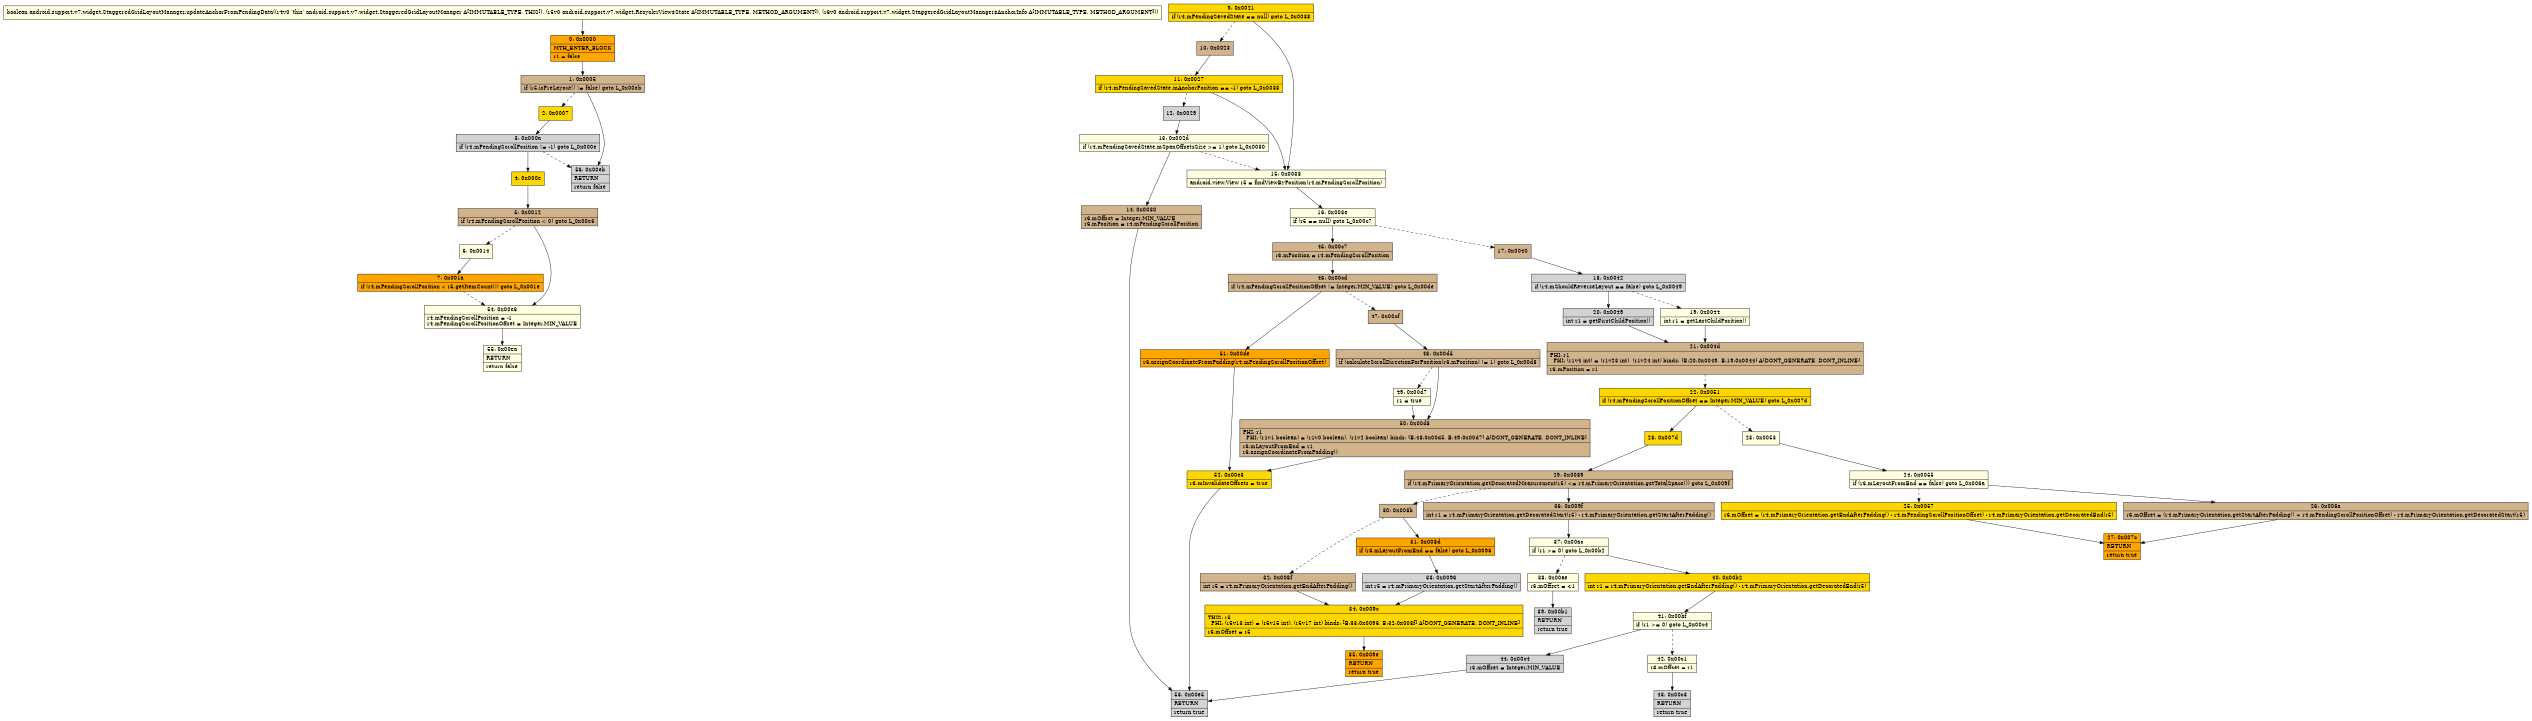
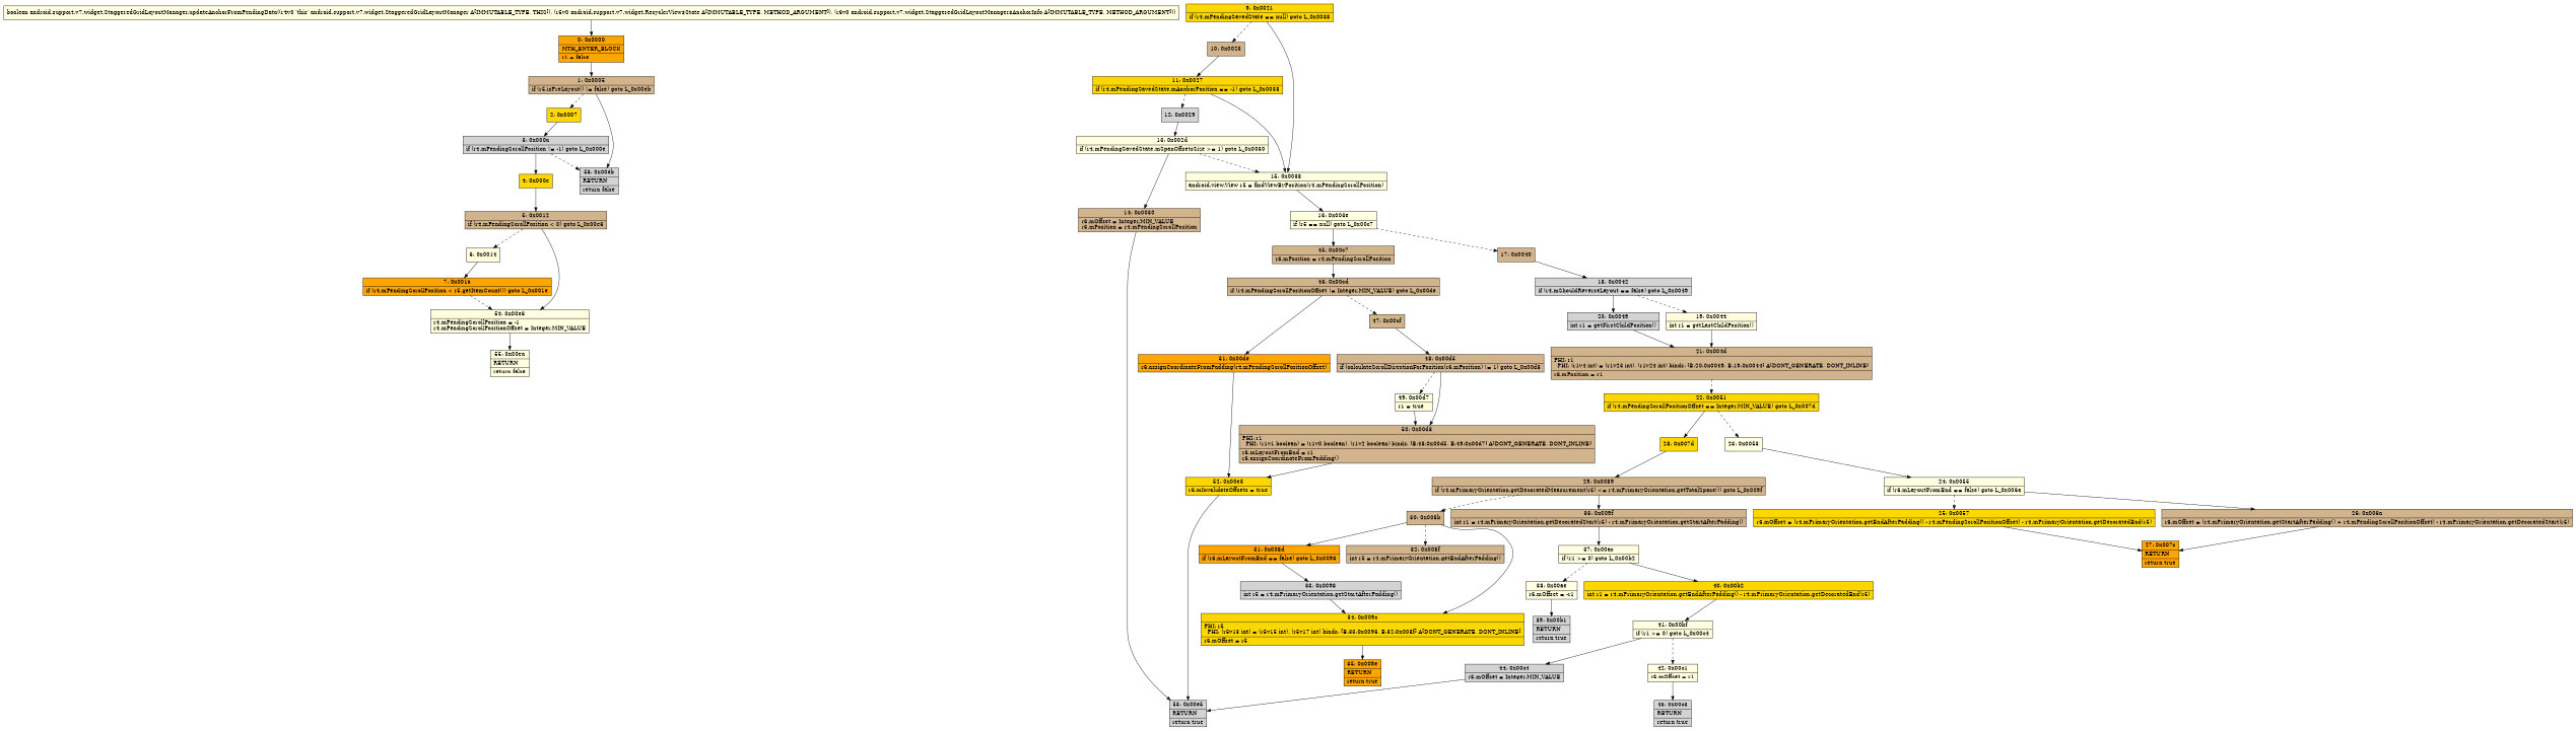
  digraph {
    node [fillcolor=tan shape=record style=filled]
    n1 [fillcolor=orange label="{0\:\ 0x0000|MTH_ENTER_BLOCK\l|r1 = false\l}"]
    n2 [label="{1\:\ 0x0005|if (r5.isPreLayout() != false) goto L_0x00eb\l}"]
    n3 [fillcolor=gold label="{2\:\ 0x0007}"]
    n4 [fillcolor=lightgrey label="{56\:\ 0x00eb|RETURN\l|return false\l}"]
    n5 [fillcolor=lightgrey label="{3\:\ 0x000a|if (r4.mPendingScrollPosition != \-1) goto L_0x000e\l}"]
    n6 [fillcolor=gold label="{4\:\ 0x000e}"]
    n7 [label="{5\:\ 0x0012|if (r4.mPendingScrollPosition \< 0) goto L_0x00e6\l}"]
    n8 [fillcolor=lightyellow label="{6\:\ 0x0014}"]
    n9 [fillcolor=lightyellow label="{54\:\ 0x00e6|r4.mPendingScrollPosition = \-1\lr4.mPendingScrollPositionOffset = Integer.MIN_VALUE\l}"]
    n10 [fillcolor=orange label="{7\:\ 0x001a|if (r4.mPendingScrollPosition \< r5.getItemCount()) goto L_0x001e\l}"]
    n11 [fillcolor=lightyellow label="{55\:\ 0x00ea|RETURN\l|return false\l}"]
    n12 [fillcolor=gold label="{9\:\ 0x0021|if (r4.mPendingSavedState == null) goto L_0x0038\l}"]
    n13 [label="{10\:\ 0x0023}"]
    n14 [fillcolor=lightyellow label="{15\:\ 0x0038|android.view.View r5 = findViewByPosition(r4.mPendingScrollPosition)\l}"]
    n15 [fillcolor=gold label="{11\:\ 0x0027|if (r4.mPendingSavedState.mAnchorPosition == \-1) goto L_0x0038\l}"]
    n16 [fillcolor=lightyellow label="{16\:\ 0x003e|if (r5 == null) goto L_0x00c7\l}"]
    n17 [fillcolor=lightgrey label="{12\:\ 0x0029}"]
    n18 [fillcolor=lightyellow label="{13\:\ 0x002d|if (r4.mPendingSavedState.mSpanOffsetsSize \>= 1) goto L_0x0030\l}"]
    n19 [label="{14\:\ 0x0030|r6.mOffset = Integer.MIN_VALUE\lr6.mPosition = r4.mPendingScrollPosition\l}"]
    n20 [fillcolor=lightgrey label="{53\:\ 0x00e5|RETURN\l|return true\l}"]
    n21 [label="{17\:\ 0x0040}"]
    n22 [label="{45\:\ 0x00c7|r6.mPosition = r4.mPendingScrollPosition\l}"]
    n23 [fillcolor=lightgrey label="{18\:\ 0x0042|if (r4.mShouldReverseLayout == false) goto L_0x0049\l}"]
    n24 [label="{46\:\ 0x00cd|if (r4.mPendingScrollPositionOffset != Integer.MIN_VALUE) goto L_0x00de\l}"]
    n25 [fillcolor=lightyellow label="{19\:\ 0x0044|int r1 = getLastChildPosition()\l}"]
    n26 [fillcolor=lightgrey label="{20\:\ 0x0049|int r1 = getFirstChildPosition()\l}"]
    n27 [label="{21\:\ 0x004d|PHI: r1 \l  PHI: (r1v4 int) = (r1v23 int), (r1v24 int) binds: [B:20:0x0049, B:19:0x0044] A[DONT_GENERATE, DONT_INLINE]\l|r6.mPosition = r1\l}"]
    n28 [fillcolor=gold label="{22\:\ 0x0051|if (r4.mPendingScrollPositionOffset == Integer.MIN_VALUE) goto L_0x007d\l}"]
    n29 [fillcolor=lightyellow label="{23\:\ 0x0053}"]
    n30 [fillcolor=gold label="{28\:\ 0x007d}"]
    n31 [fillcolor=lightyellow label="{24\:\ 0x0055|if (r6.mLayoutFromEnd == false) goto L_0x006a\l}"]
    n32 [label="{29\:\ 0x0089|if (r4.mPrimaryOrientation.getDecoratedMeasurement(r5) \<= r4.mPrimaryOrientation.getTotalSpace()) goto L_0x009f\l}"]
    n33 [fillcolor=gold label="{25\:\ 0x0057|r6.mOffset = (r4.mPrimaryOrientation.getEndAfterPadding() \- r4.mPendingScrollPositionOffset) \- r4.mPrimaryOrientation.getDecoratedEnd(r5)\l}"]
    n34 [label="{26\:\ 0x006a|r6.mOffset = (r4.mPrimaryOrientation.getStartAfterPadding() + r4.mPendingScrollPositionOffset) \- r4.mPrimaryOrientation.getDecoratedStart(r5)\l}"]
    n35 [fillcolor=orange label="{27\:\ 0x007c|RETURN\l|return true\l}"]
    n36 [label="{30\:\ 0x008b}"]
    n37 [label="{36\:\ 0x009f|int r1 = r4.mPrimaryOrientation.getDecoratedStart(r5) \- r4.mPrimaryOrientation.getStartAfterPadding()\l}"]
    n38 [fillcolor=orange label="{31\:\ 0x008d|if (r6.mLayoutFromEnd == false) goto L_0x0096\l}"]
    n39 [label="{32\:\ 0x008f|int r5 = r4.mPrimaryOrientation.getEndAfterPadding()\l}"]
    n40 [fillcolor=lightyellow label="{37\:\ 0x00ac|if (r1 \>= 0) goto L_0x00b2\l}"]
    n41 [fillcolor=lightgrey label="{33\:\ 0x0096|int r5 = r4.mPrimaryOrientation.getStartAfterPadding()\l}"]
-   n42 [fillcolor=gold label="{34\:\ 0x009c|THIS: r5 \l  PHI: (r5v13 int) = (r5v15 int), (r5v17 int) binds: [B:33:0x0096, B:32:0x008f] A[DONT_GENERATE, DONT_INLINE]\l|r6.mOffset = r5\l}"]
+   n42 [fillcolor=gold label="{34\:\ 0x009c|PHI: r5 \l  PHI: (r5v13 int) = (r5v15 int), (r5v17 int) binds: [B:33:0x0096, B:32:0x008f] A[DONT_GENERATE, DONT_INLINE]\l|r6.mOffset = r5\l}"]
    n43 [fillcolor=orange label="{35\:\ 0x009e|RETURN\l|return true\l}"]
    n44 [fillcolor=lightyellow label="{38\:\ 0x00ae|r6.mOffset = \-r1\l}"]
    n45 [fillcolor=gold label="{40\:\ 0x00b2|int r1 = r4.mPrimaryOrientation.getEndAfterPadding() \- r4.mPrimaryOrientation.getDecoratedEnd(r5)\l}"]
    n46 [fillcolor=lightgrey label="{39\:\ 0x00b1|RETURN\l|return true\l}"]
    n47 [fillcolor=lightyellow label="{41\:\ 0x00bf|if (r1 \>= 0) goto L_0x00c4\l}"]
    n48 [fillcolor=lightyellow label="{42\:\ 0x00c1|r6.mOffset = r1\l}"]
    n49 [fillcolor=lightgrey label="{44\:\ 0x00c4|r6.mOffset = Integer.MIN_VALUE\l}"]
    n50 [fillcolor=lightgrey label="{43\:\ 0x00c3|RETURN\l|return true\l}"]
    n51 [label="{47\:\ 0x00cf}"]
    n52 [fillcolor=orange label="{51\:\ 0x00de|r6.assignCoordinateFromPadding(r4.mPendingScrollPositionOffset)\l}"]
    n53 [label="{48\:\ 0x00d5|if (calculateScrollDirectionForPosition(r6.mPosition) != 1) goto L_0x00d8\l}"]
    n54 [fillcolor=gold label="{52\:\ 0x00e3|r6.mInvalidateOffsets = true\l}"]
    n55 [fillcolor=lightyellow label="{49\:\ 0x00d7|r1 = true\l}"]
    n56 [label="{50\:\ 0x00d8|PHI: r1 \l  PHI: (r1v1 boolean) = (r1v0 boolean), (r1v2 boolean) binds: [B:48:0x00d5, B:49:0x00d7] A[DONT_GENERATE, DONT_INLINE]\l|r6.mLayoutFromEnd = r1\lr6.assignCoordinateFromPadding()\l}"]
    n57 [fillcolor=lightyellow label="{boolean android.support.v7.widget.StaggeredGridLayoutManager.updateAnchorFromPendingData((r4v0 'this' android.support.v7.widget.StaggeredGridLayoutManager A[IMMUTABLE_TYPE, THIS]), (r5v0 android.support.v7.widget.RecyclerView$State A[IMMUTABLE_TYPE, METHOD_ARGUMENT]), (r6v0 android.support.v7.widget.StaggeredGridLayoutManager$AnchorInfo A[IMMUTABLE_TYPE, METHOD_ARGUMENT])) }"]
    n1 -> n2
    n2 -> n3 [style=dashed]
    n2 -> n4
    n3 -> n5
    n5 -> n4 [style=dashed]
    n5 -> n6
    n6 -> n7
    n7 -> n8 [style=dashed]
    n7 -> n9
    n8 -> n10
    n9 -> n11
    n10 -> n9 [style=dashed]
    n12 -> n13 [style=dashed]
    n12 -> n14
    n13 -> n15
    n14 -> n16
    n15 -> n14
    n15 -> n17 [style=dashed]
    n16 -> n21 [style=dashed]
    n16 -> n22
    n17 -> n18
    n18 -> n14 [style=dashed]
    n18 -> n19
    n19 -> n20
    n21 -> n23
    n22 -> n24
    n23 -> n25 [style=dashed]
    n23 -> n26
    n24 -> n51 [style=dashed]
    n24 -> n52
    n25 -> n27
    n26 -> n27
    n27 -> n28 [style=dashed]
    n28 -> n29 [style=dashed]
    n28 -> n30
    n29 -> n31
    n30 -> n32
    n31 -> n33 [style=dashed]
    n31 -> n34
    n32 -> n36 [style=dashed]
    n32 -> n37
    n33 -> n35
    n34 -> n35
    n36 -> n38
    n36 -> n39 [style=dashed]
    n37 -> n40
    n38 -> n41
-   n39 -> n42
+   n36 -> n42
    n40 -> n44 [style=dashed]
    n40 -> n45
    n41 -> n42
    n42 -> n43
    n44 -> n46
    n45 -> n47
    n47 -> n48 [style=dashed]
    n47 -> n49
    n48 -> n50
    n49 -> n20
    n51 -> n53
    n52 -> n54
    n53 -> n55 [style=dashed]
    n53 -> n56
    n54 -> n20
    n55 -> n56
    n56 -> n54
    n57 -> n1
  }
